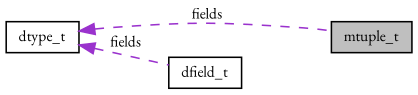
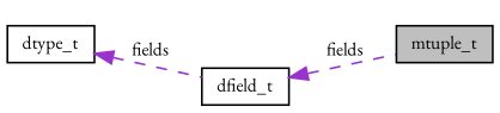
  digraph {
    fontname="EB Garamond"
    rankdir=LR
    node [color=black fontname="EB Garamond" fontsize=10 shape=record]
    edge [color=darkorchid3 dir=back fontname="EB Garamond" fontsize=10 labelfontname=FreeSans labelfontsize=10 style=dashed]
    n1 [fillcolor=grey75 fontcolor=black height=0.2 label=mtuple_t style=filled width=0.4]
    n2 [height=0.2 label=dfield_t width=0.4]
    n3 [height=0.2 label=dtype_t width=0.4]
-   n3 -> n1 [label=" fields"]
+   n2 -> n1 [label=" fields"]
    n3 -> n2 [label=" fields"]
  }
